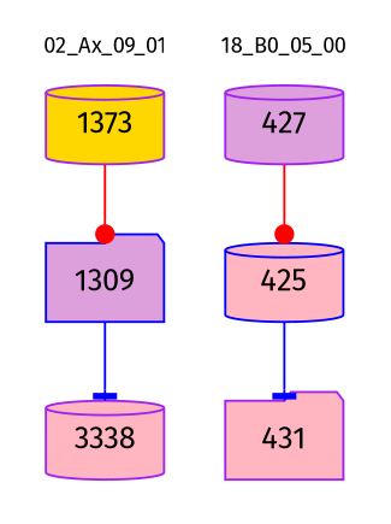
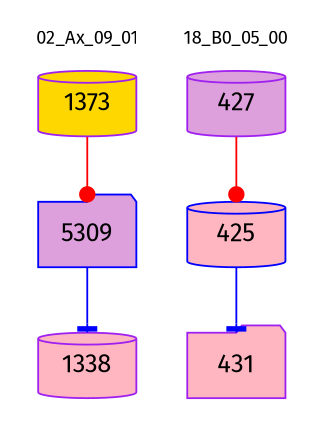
  digraph {
    fontname="Fira Sans"
    node [color=purple fillcolor=lightpink fontname="Fira Sans" shape=cylinder style=filled]
    edge [arrowhead=dot color=red fontname="Fira Sans"]
    n1 [fillcolor=gold label=1373]
-   n2 [color=blue fillcolor=plum label=1309 shape=folder]
-   n3 [label=3338]
+   n2 [color=blue fillcolor=plum label=5309 shape=folder]
+   n3 [label=1338]
    n4 [fillcolor=plum label=427]
    n5 [color=blue label=425]
    n6 [label=431 shape=folder]
    subgraph cluster_1 {
      color=white
      fontsize=10
      label="02_Ax_09_01"
      n1
      n2
      n3
    }
    subgraph cluster_2 {
      color=white
      fontsize=10
      label="18_B0_05_00"
      n4
      n5
      n6
    }
    n1 -> n2
    n2 -> n3 [arrowhead=tee color=blue]
    n4 -> n5
    n5 -> n6 [arrowhead=tee color=blue]
  }
